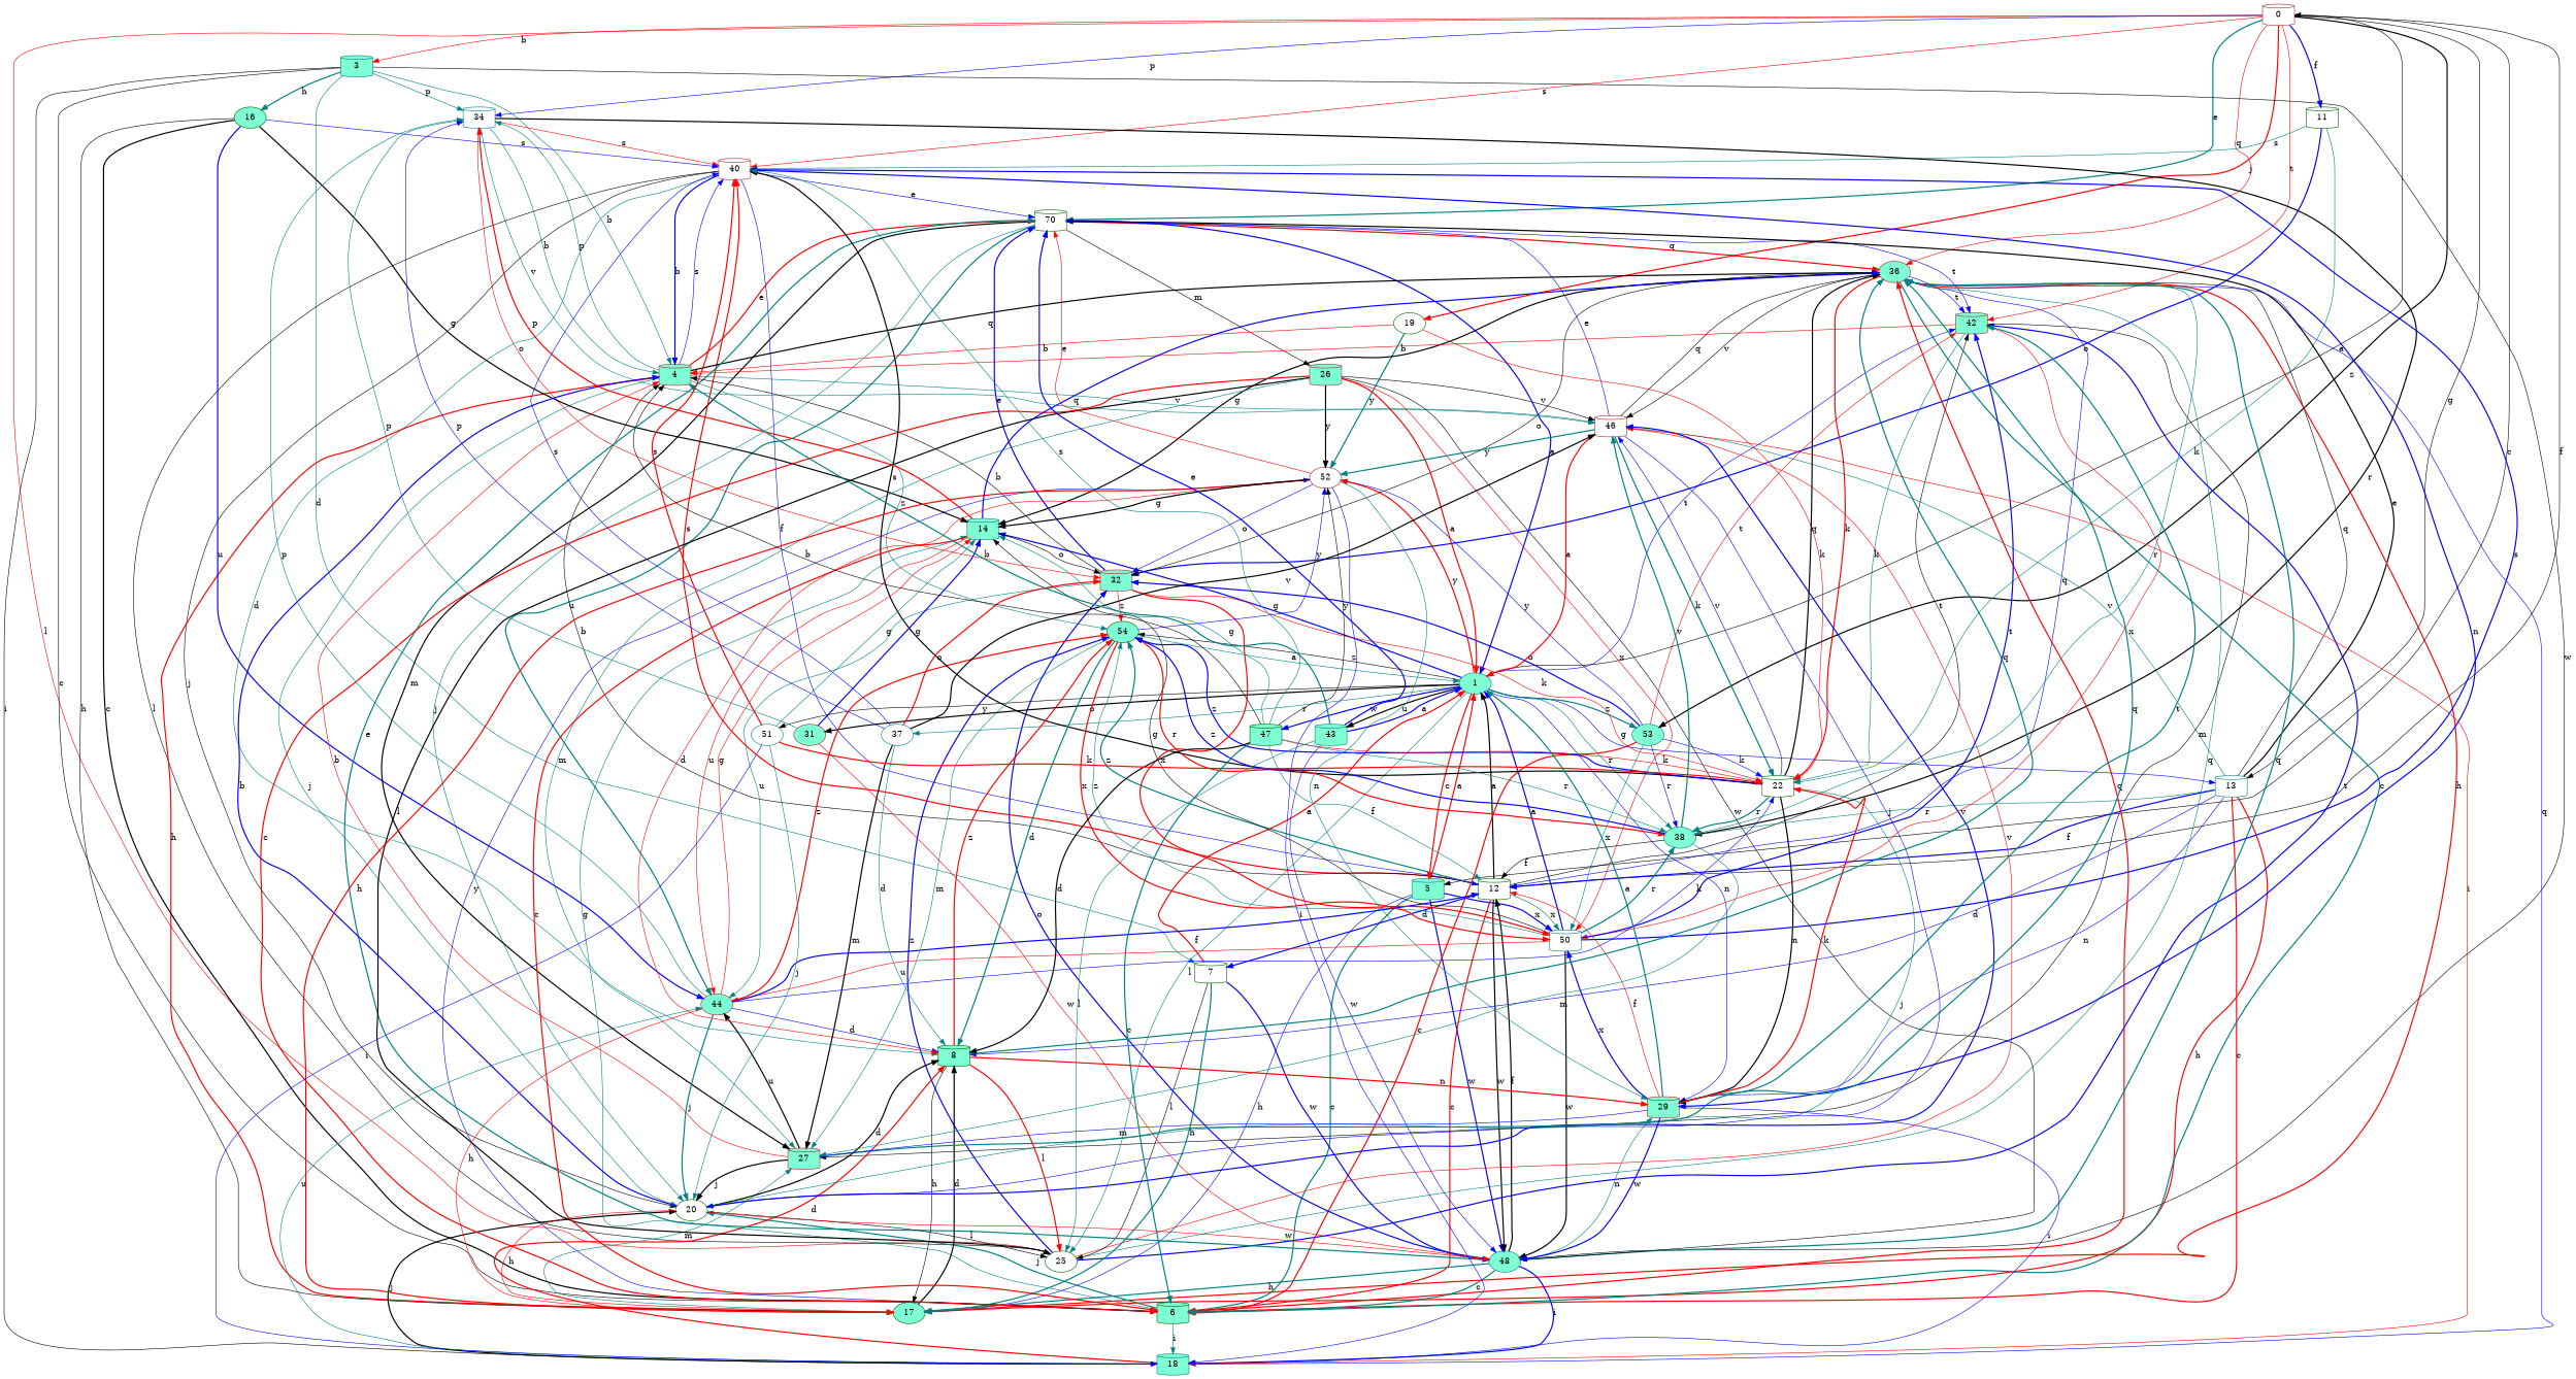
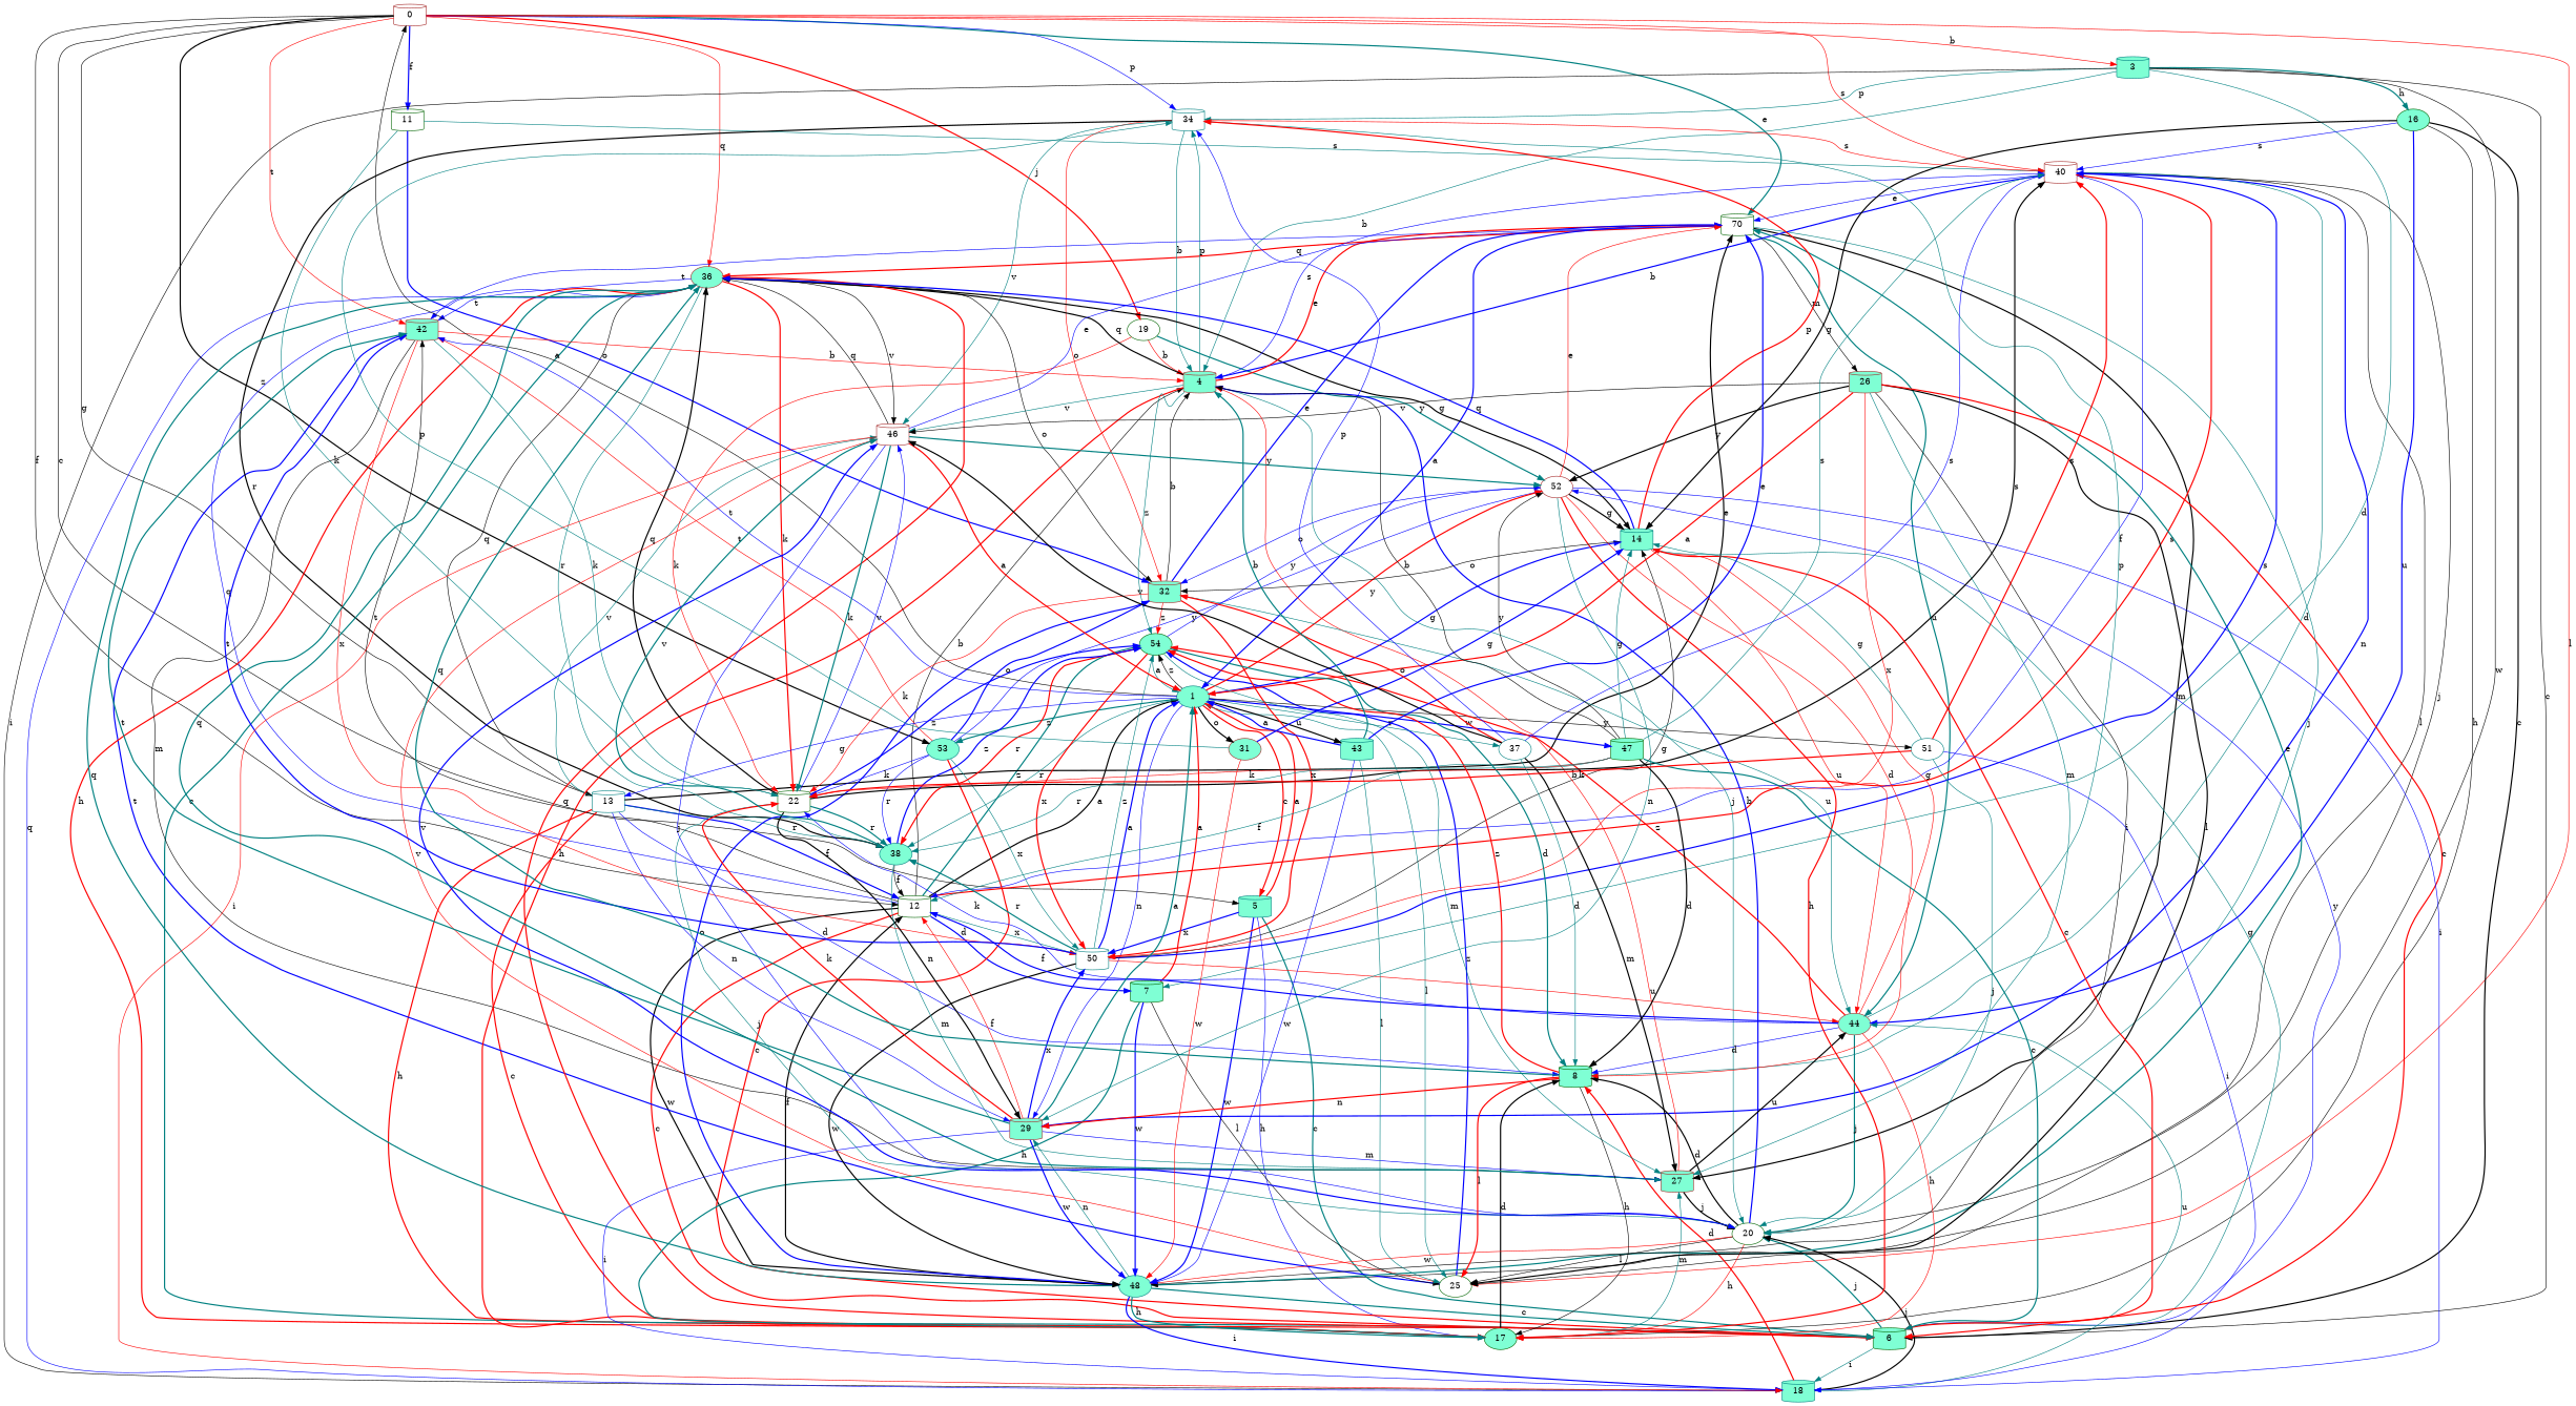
  strict digraph {
    node [color=teal fillcolor=aquamarine shape=cylinder style=filled]
    edge [color=teal style=solid]
    0 [color=brown fillcolor=white]
    3
    5
    n4 [color=darkgreen fillcolor=white label=70]
    11 [color=darkgreen fillcolor=white]
    12 [color=darkgreen fillcolor=white]
    13 [fillcolor=white]
    19 [color=darkgreen fillcolor=white shape=ellipse]
    25 [color=darkgreen fillcolor=white shape=ellipse]
    34 [fillcolor=white]
    36 [color=brown shape=ellipse]
    40 [color=brown fillcolor=white]
    42 [color=brown]
    53 [shape=ellipse]
    4 [color=brown]
    6 [color=darkgreen]
-   7 [color=darkgreen fillcolor=white]
+   7 [color=darkgreen]
    16 [color=darkgreen shape=ellipse]
    18
    48 [shape=ellipse]
    1 [shape=ellipse]
    17 [color=darkgreen shape=ellipse]
    50 [fillcolor=white]
    20 [color=darkgreen fillcolor=white shape=ellipse]
    26 [color=brown]
    27 [color=brown]
    44 [color=brown shape=ellipse]
    22 [color=darkgreen fillcolor=white]
    32 [color=brown]
    54 [color=darkgreen shape=ellipse]
    29 [color=brown]
    38 [shape=ellipse]
    46 [color=brown fillcolor=white]
    8 [color=darkgreen]
    52 [color=brown fillcolor=white shape=ellipse]
    14
    31 [color=brown shape=ellipse]
    37 [fillcolor=white shape=ellipse]
    43
    47 [color=darkgreen]
    51 [fillcolor=white shape=ellipse]
    0 -> 3 [color=red label=b]
    0 -> 5 [color=black label=c]
    0 -> n4 [label=e style=bold]
    0 -> 11 [color=blue label=f style=bold]
    0 -> 12 [color=black label=f]
    0 -> 13 [color=black label=g]
    0 -> 19 [color=red label=j style=bold]
    0 -> 25 [color=red label=l]
    0 -> 34 [color=blue label=p]
    0 -> 36 [color=red label=q]
    0 -> 40 [color=red label=s]
    0 -> 42 [color=red label=t]
    0 -> 53 [color=black label=z style=bold]
    3 -> 34 [label=p]
    3 -> 4 [label=b]
    3 -> 6 [color=black label=c]
    3 -> 7 [label=d]
    3 -> 16 [label=h style=bold]
    3 -> 18 [color=black label=i]
    3 -> 48 [color=black label=w]
    5 -> 6 [label=c style=bold]
    5 -> 48 [color=blue label=w style=bold]
    5 -> 1 [color=red label=a style=bold]
    5 -> 17 [color=blue label=h]
    5 -> 50 [color=blue label=x style=bold]
    n4 -> 36 [color=red label=q style=bold]
    n4 -> 42 [color=blue label=t]
    n4 -> 1 [color=blue label=a style=bold]
    n4 -> 20 [label=j]
    n4 -> 26 [color=black label=m]
    n4 -> 27 [color=black label=m style=bold]
    n4 -> 44 [label=u style=bold]
    11 -> 40 [label=s]
    11 -> 22 [label=k]
    11 -> 32 [color=blue label=o style=bold]
    12 -> 36 [color=blue label=q]
    12 -> 40 [color=red label=s style=bold]
    12 -> 42 [color=black label=t]
    12 -> 4 [color=black label=b]
    12 -> 6 [color=red label=c style=bold]
    12 -> 7 [color=blue label=d style=bold]
    12 -> 48 [color=black label=w style=bold]
    12 -> 1 [color=black label=a style=bold]
    12 -> 50 [label=x]
    12 -> 54 [label=z style=bold]
    13 -> n4 [color=black label=e style=bold]
    13 -> 12 [color=blue label=f style=bold]
    13 -> 36 [color=black label=q]
    13 -> 6 [color=red label=c style=bold]
    13 -> 17 [color=red label=h style=bold]
    13 -> 29 [color=blue label=n]
    13 -> 38 [label=r]
    13 -> 46 [label=v]
    13 -> 8 [color=blue label=d]
    19 -> 4 [color=red label=b]
    19 -> 22 [color=red label=k]
    19 -> 52 [label=y style=bold]
-   25 -> 36 [label=q]
    25 -> 42 [color=blue label=t style=bold]
    25 -> 54 [color=blue label=z style=bold]
    25 -> 46 [color=red label=v]
    34 -> 40 [color=red label=s]
    34 -> 4 [label=b]
    34 -> 32 [color=red label=o]
    34 -> 38 [color=black label=r style=bold]
    34 -> 46 [label=v]
    36 -> 42 [color=blue label=t]
    36 -> 6 [label=c style=bold]
    36 -> 17 [color=red label=h style=bold]
    36 -> 22 [color=red label=k style=bold]
    36 -> 32 [color=black label=o]
    36 -> 38 [label=r]
    36 -> 46 [color=black label=v]
    36 -> 14 [color=black label=g style=bold]
    40 -> n4 [color=blue label=e]
    40 -> 12 [color=blue label=f]
    40 -> 25 [color=black label=l]
    40 -> 4 [color=blue label=b style=bold]
    40 -> 20 [color=black label=j]
    40 -> 29 [color=blue label=n style=bold]
    40 -> 8 [label=d]
    42 -> 4 [color=red label=b]
    42 -> 50 [color=red label=x]
    42 -> 27 [color=black label=m]
    42 -> 22 [label=k]
    53 -> 42 [color=red label=t]
    53 -> 6 [color=red label=c style=bold]
    53 -> 50 [label=x]
    53 -> 22 [color=blue label=k]
    53 -> 32 [color=blue label=o style=bold]
    53 -> 38 [color=blue label=r]
    53 -> 52 [color=blue label=y]
    4 -> n4 [color=red label=e style=bold]
    4 -> 34 [label=p]
    4 -> 36 [color=black label=q style=bold]
    4 -> 40 [color=blue label=s]
    4 -> 17 [color=red label=h style=bold]
    4 -> 20 [label=j]
    4 -> 54 [label=z]
    4 -> 46 [label=v]
    6 -> 36 [color=red label=q style=bold]
    6 -> 18 [label=i]
    6 -> 20 [label=j style=bold]
    6 -> 52 [color=blue label=y]
    6 -> 14 [label=g]
    7 -> 25 [color=black label=l]
    7 -> 48 [color=blue label=w style=bold]
    7 -> 1 [color=red label=a style=bold]
    7 -> 17 [label=h style=bold]
    16 -> 40 [color=blue label=s]
    16 -> 6 [color=black label=c style=bold]
    16 -> 17 [color=black label=h]
    16 -> 44 [color=blue label=u style=bold]
    16 -> 14 [color=black label=g style=bold]
    18 -> 36 [color=blue label=q]
    18 -> 20 [color=black label=j style=bold]
    18 -> 44 [label=u]
    18 -> 8 [color=red label=d style=bold]
    48 -> n4 [label=e style=bold]
    48 -> 12 [color=black label=f style=bold]
    48 -> 36 [label=q style=bold]
    48 -> 6 [label=c style=bold]
    48 -> 18 [color=blue label=i style=bold]
    48 -> 17 [label=h style=bold]
    48 -> 32 [color=blue label=o style=bold]
    48 -> 29 [label=n]
    1 -> 0 [color=black label=a]
    1 -> 5 [color=red label=c style=bold]
    1 -> 13 [color=blue label=g]
    1 -> 25 [label=l]
    1 -> 42 [color=blue label=t]
    1 -> 53 [label=z style=bold]
    1 -> 54 [color=black label=z]
    1 -> 29 [color=blue label=n]
    1 -> 38 [label=r]
    1 -> 52 [color=red label=y style=bold]
    1 -> 14 [color=blue label=g style=bold]
    1 -> 31 [color=black label=o style=bold]
    1 -> 37 [label=r]
    1 -> 43 [color=black label=u style=bold]
    1 -> 47 [color=blue label=w style=bold]
    1 -> 51 [color=black label=y]
    17 -> 27 [label=m]
    17 -> 8 [color=black label=d style=bold]
    50 -> 40 [color=blue label=s style=bold]
    50 -> 42 [color=blue label=t style=bold]
    50 -> 48 [color=black label=w style=bold]
    50 -> 1 [color=blue label=a style=bold]
    50 -> 44 [color=red label=u]
    50 -> 54 [label=z]
    50 -> 38 [label=r style=bold]
    50 -> 14 [color=black label=g]
    20 -> 25 [color=black label=l]
    20 -> 4 [color=blue label=b style=bold]
    20 -> 48 [color=red label=w]
    20 -> 17 [color=red label=h]
    20 -> 46 [color=blue label=v style=bold]
    20 -> 8 [color=black label=d style=bold]
    26 -> 25 [color=black label=l style=bold]
    26 -> 6 [color=red label=c style=bold]
-   26 -> 48 [color=black label=w]
+   26 -> 48 [color=black label=i]
    26 -> 1 [color=red label=a style=bold]
    26 -> 50 [color=red label=x]
    26 -> 27 [label=m]
    26 -> 46 [color=black label=v]
    26 -> 52 [color=black label=y style=bold]
    27 -> 36 [label=q style=bold]
    27 -> 4 [color=red label=b]
    27 -> 20 [color=black label=j style=bold]
    27 -> 44 [color=black label=u style=bold]
    44 -> 12 [color=blue label=f style=bold]
    44 -> 34 [label=p]
    44 -> 17 [color=red label=h]
    44 -> 20 [label=j style=bold]
    44 -> 22 [color=blue label=k]
    44 -> 54 [color=red label=z style=bold]
    44 -> 8 [color=blue label=d]
    44 -> 14 [color=red label=g]
    22 -> 36 [color=black label=q style=bold]
    22 -> 40 [color=black label=s style=bold]
    22 -> 20 [label=j]
    22 -> 54 [color=blue label=z style=bold]
    22 -> 29 [color=black label=n style=bold]
    22 -> 38 [label=r style=bold]
    22 -> 46 [color=blue label=v]
    32 -> n4 [color=blue label=e style=bold]
    32 -> 4 [color=black label=b]
    32 -> 50 [color=red label=x style=bold]
    32 -> 44 [label=u]
    32 -> 22 [color=red label=k]
    32 -> 54 [color=red label=z]
    54 -> 1 [label=a]
    54 -> 50 [color=red label=x style=bold]
    54 -> 27 [label=m]
    54 -> 38 [color=red label=r style=bold]
    54 -> 8 [label=d style=bold]
    54 -> 52 [color=blue label=y]
    29 -> 12 [color=red label=f]
    29 -> 42 [label=t style=bold]
    29 -> 18 [color=blue label=i]
    29 -> 48 [color=blue label=w style=bold]
    29 -> 1 [label=a style=bold]
    29 -> 50 [color=blue label=x style=bold]
    29 -> 27 [color=blue label=m]
    29 -> 22 [color=red label=k style=bold]
    38 -> 12 [color=black label=f]
    38 -> 27 [label=m]
    38 -> 54 [color=blue label=z style=bold]
    38 -> 46 [label=v style=bold]
    46 -> n4 [color=blue label=e]
    46 -> 36 [color=black label=q]
    46 -> 18 [color=red label=i]
    46 -> 1 [color=red label=a style=bold]
    46 -> 20 [color=blue label=j]
    46 -> 22 [label=k style=bold]
    46 -> 52 [label=y style=bold]
    8 -> 25 [color=red label=l style=bold]
    8 -> 36 [label=q style=bold]
    8 -> 17 [color=black label=h]
    8 -> 54 [color=red label=z style=bold]
    8 -> 29 [color=red label=n style=bold]
    52 -> n4 [color=red label=e]
    52 -> 18 [color=blue label=i]
    52 -> 17 [color=red label=h style=bold]
    52 -> 32 [color=blue label=o]
    52 -> 29 [label=n]
    52 -> 8 [color=red label=d]
    52 -> 14 [color=black label=g style=bold]
    14 -> 34 [color=red label=p style=bold]
    14 -> 36 [color=blue label=q style=bold]
    14 -> 6 [color=red label=c style=bold]
    14 -> 44 [color=red label=u]
    14 -> 32 [color=black label=o]
    31 -> 34 [label=p]
    31 -> 48 [color=red label=w]
    31 -> 14 [color=blue label=g style=bold]
    37 -> 34 [color=blue label=p]
    37 -> 40 [color=blue label=s]
    37 -> 27 [color=black label=m style=bold]
    37 -> 32 [color=red label=o style=bold]
    37 -> 46 [color=black label=v style=bold]
    37 -> 8 [label=d]
    43 -> n4 [color=blue label=e style=bold]
    43 -> 25 [label=l]
    43 -> 4 [label=b style=bold]
    43 -> 48 [color=blue label=w]
    43 -> 1 [color=blue label=a style=bold]
    47 -> 12 [label=f]
    47 -> 40 [label=s]
    47 -> 4 [color=black label=b]
    47 -> 6 [label=c style=bold]
    47 -> 22 [color=red label=k]
    47 -> 38 [label=r]
    47 -> 8 [color=black label=d style=bold]
    47 -> 52 [color=black label=y]
    47 -> 14 [label=g]
    51 -> 40 [color=red label=s style=bold]
    51 -> 18 [color=blue label=i]
    51 -> 20 [label=j]
    51 -> 22 [color=red label=k style=bold]
    51 -> 14 [label=g]
  }
